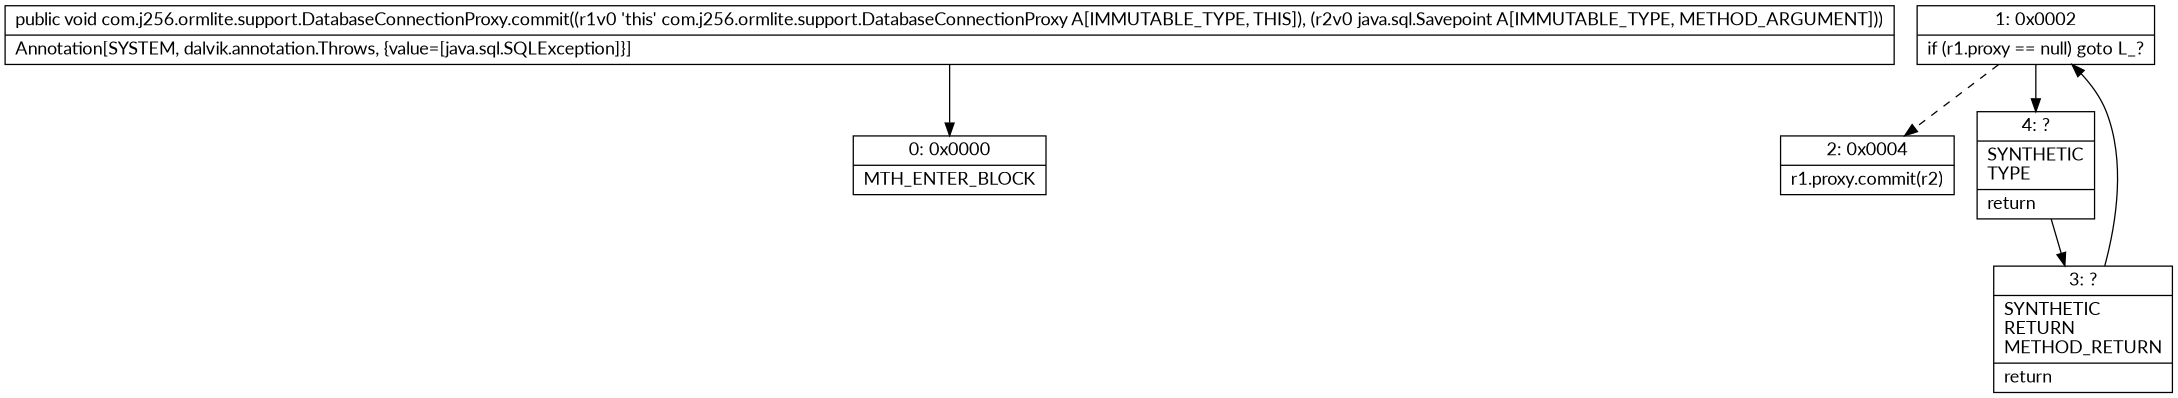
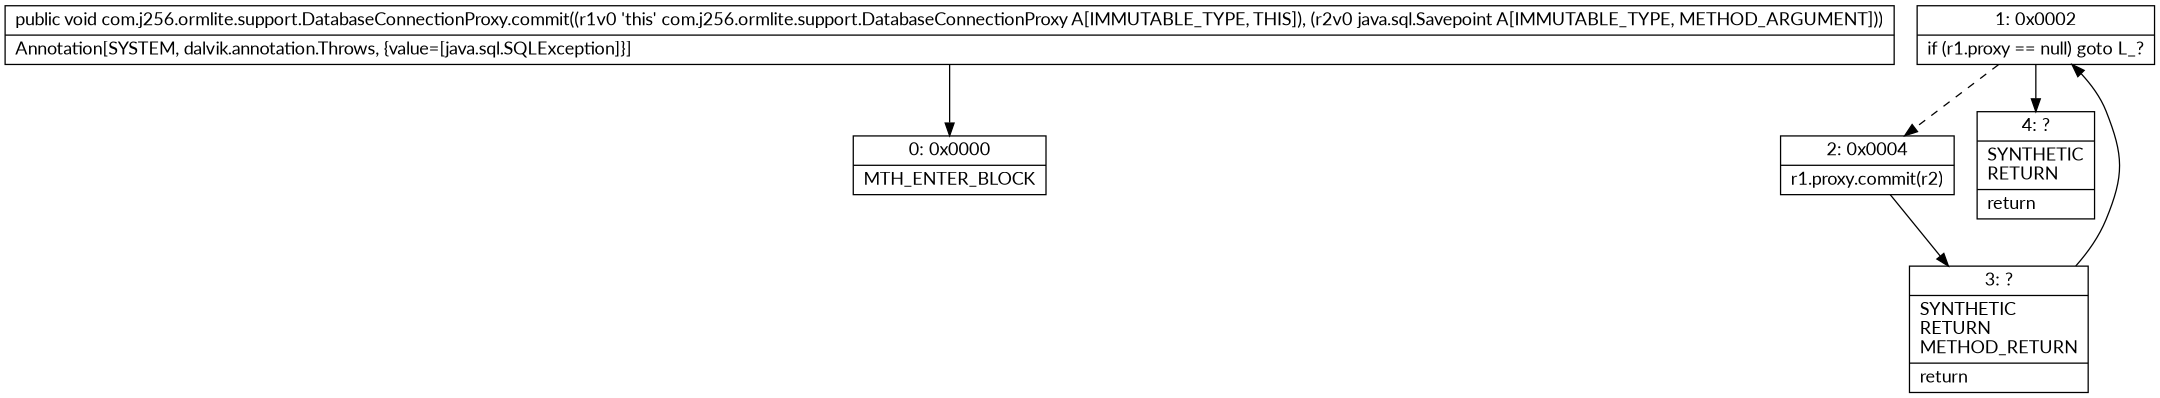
  digraph {
    fontname=Lato
    node [fontname=Lato shape=record]
    edge [fontname=Lato]
    n1 [label="{0\:\ 0x0000|MTH_ENTER_BLOCK\l}"]
    n2 [label="{1\:\ 0x0002|if (r1.proxy == null) goto L_?\l}"]
    n3 [label="{2\:\ 0x0004|r1.proxy.commit(r2)\l}"]
-   n4 [label="{4\:\ ?|SYNTHETIC\lTYPE\l|return\l}"]
+   n4 [label="{4\:\ ?|SYNTHETIC\lRETURN\l|return\l}"]
    n5 [label="{3\:\ ?|SYNTHETIC\lRETURN\lMETHOD_RETURN\l|return\l}"]
    n6 [label="{public void com.j256.ormlite.support.DatabaseConnectionProxy.commit((r1v0 'this' com.j256.ormlite.support.DatabaseConnectionProxy A[IMMUTABLE_TYPE, THIS]), (r2v0 java.sql.Savepoint A[IMMUTABLE_TYPE, METHOD_ARGUMENT]))  | Annotation[SYSTEM, dalvik.annotation.Throws, \{value=[java.sql.SQLException]\}]\l}"]
    n2 -> n3 [style=dashed]
    n2 -> n4
-   n4 -> n5
+   n3 -> n5
    n5 -> n2
    n6 -> n1
  }
